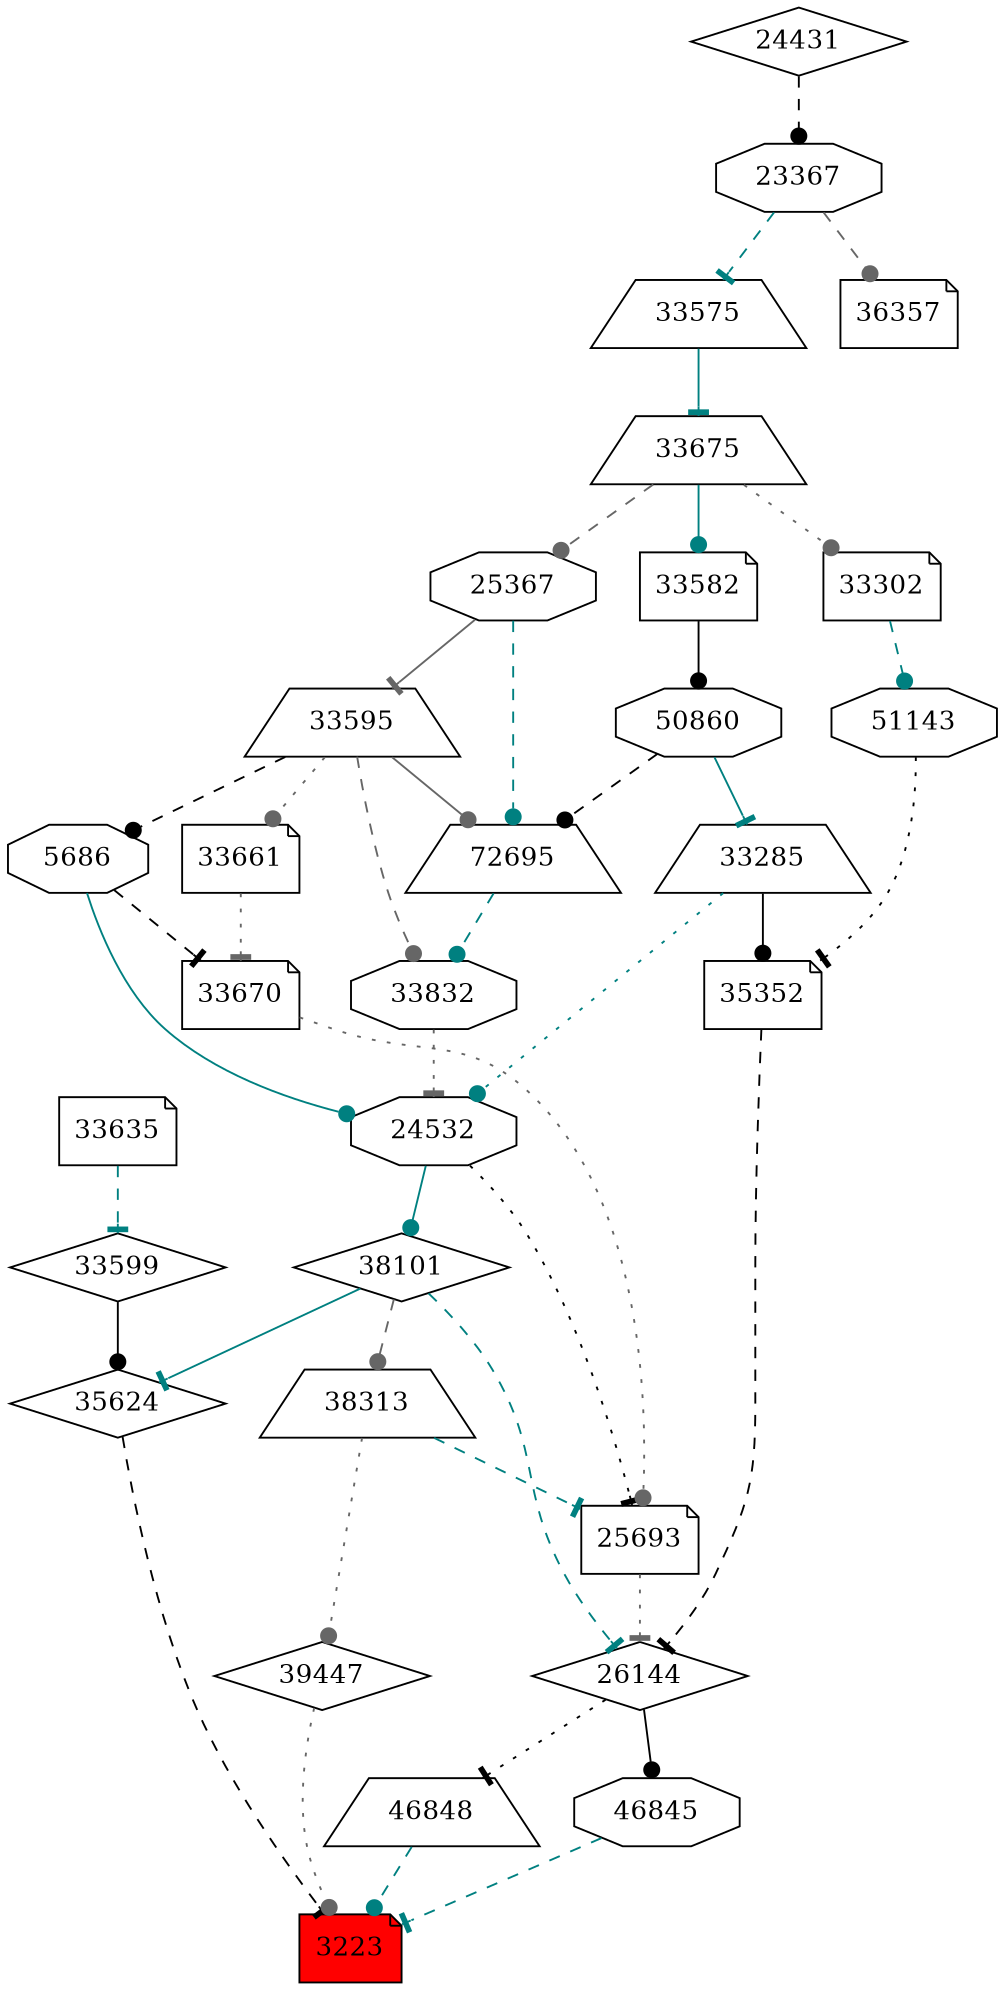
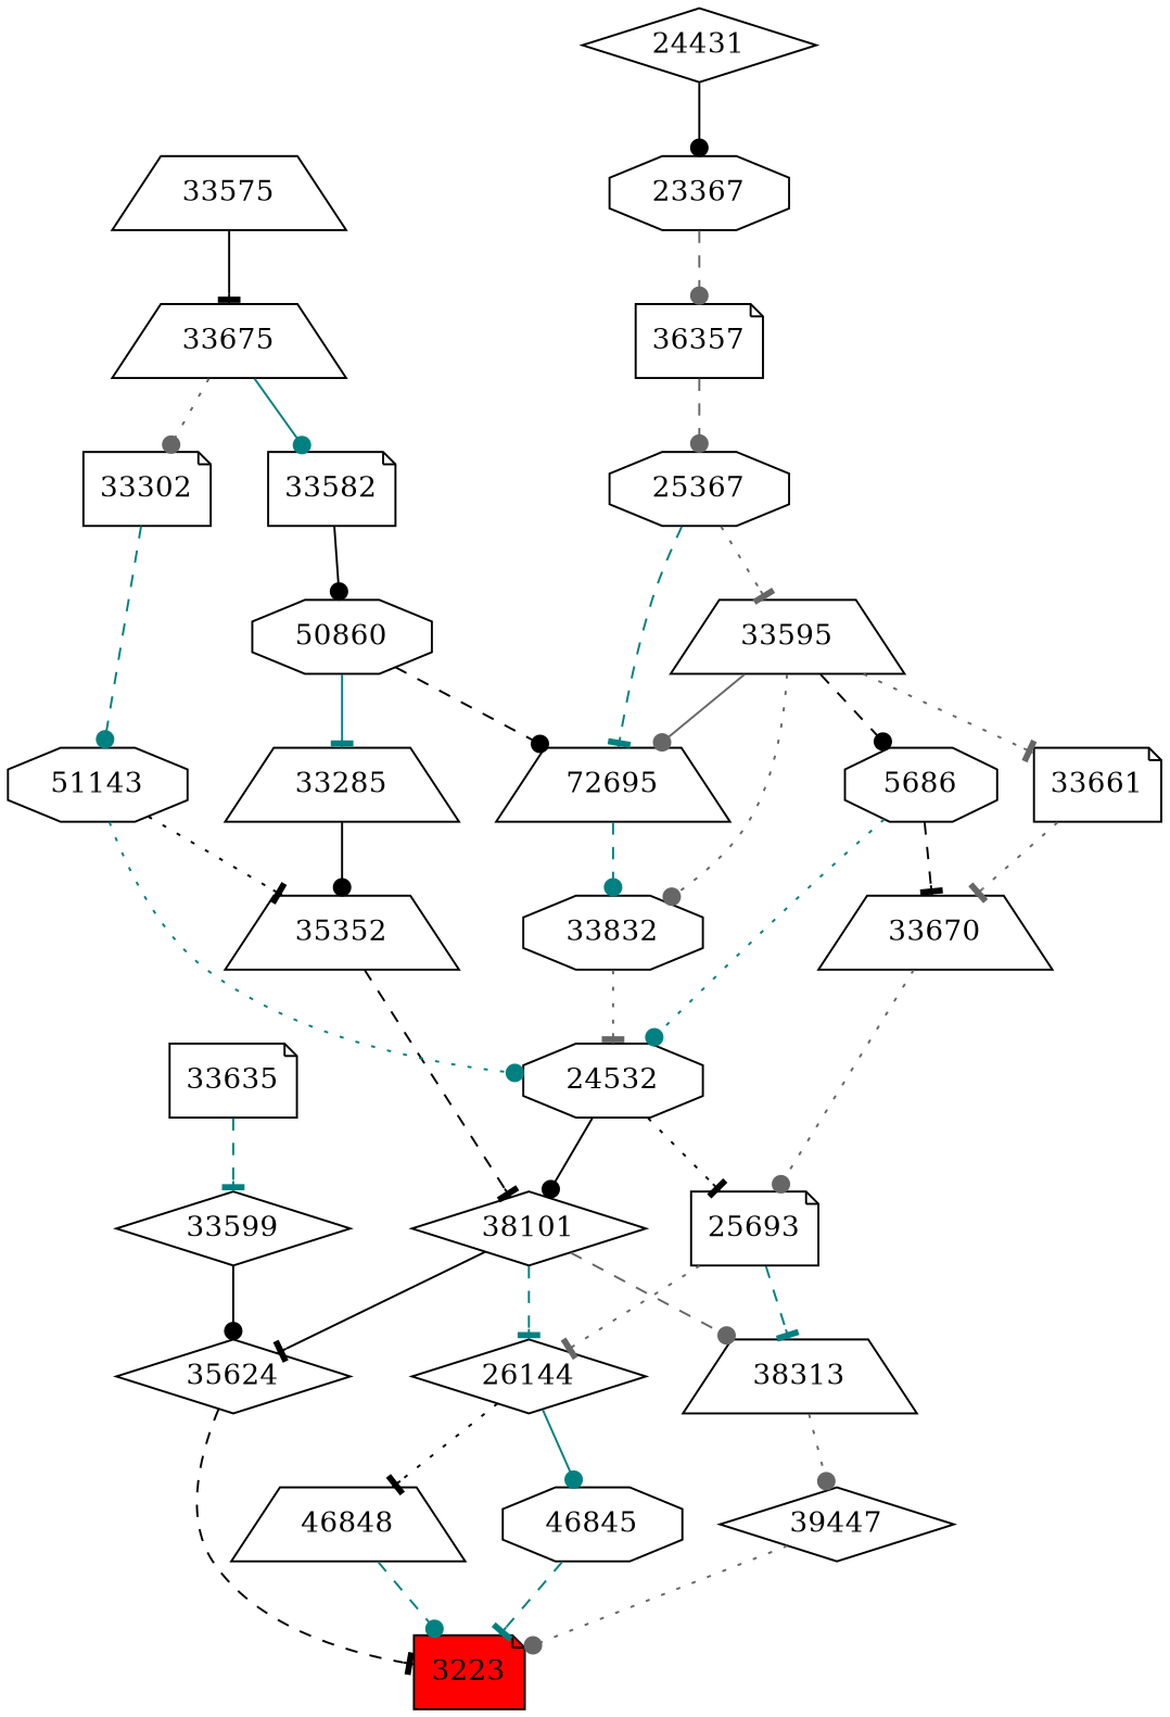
  strict digraph {
    node [shape=note]
    edge [arrowhead=dot color=teal style=dashed]
    n1 [fillcolor=red label=3223 style=filled]
    n2 [label=35624 shape=diamond]
    n3 [label=39447 shape=diamond]
    n4 [label=46848 shape=trapezium]
    n5 [label=46845 shape=octagon]
    n6 [label=33599 shape=diamond]
    n7 [label=38101 shape=diamond]
    n8 [label=38313 shape=trapezium]
    n9 [label=26144 shape=diamond]
    n10 [label=33635]
    n11 [label=24532 shape=octagon]
    n12 [label=25693]
-   n13 [label=35352]
+   n13 [label=35352 shape=trapezium]
    n14 [label=33595 shape=trapezium]
    n15 [label=5686 shape=octagon]
    n16 [label=33832 shape=octagon]
    n17 [label=33661]
    n18 [label=72695 shape=trapezium]
-   n19 [label=33670]
+   n19 [label=33670 shape=trapezium]
    n20 [label=33285 shape=trapezium]
    n21 [label=51143 shape=octagon]
    n22 [label=25367 shape=octagon]
    n23 [label=50860 shape=octagon]
    n24 [label=33302]
    n25 [label=36357]
    n26 [label=33582]
    n27 [label=33675 shape=trapezium]
    n28 [label=23367 shape=octagon]
    n29 [label=33575 shape=trapezium]
    n30 [label=24431 shape=diamond]
    n2 -> n1 [arrowhead=tee color=black]
    n3 -> n1 [color=gray40 style=dotted]
    n4 -> n1
    n5 -> n1 [arrowhead=tee]
    n6 -> n2 [color=black style=solid]
-   n7 -> n2 [arrowhead=tee style=solid]
+   n7 -> n2 [arrowhead=tee color=black style=solid]
    n7 -> n8 [color=gray40]
    n7 -> n9 [arrowhead=tee]
    n8 -> n3 [color=gray40 style=dotted]
    n9 -> n4 [arrowhead=tee color=black style=dotted]
-   n9 -> n5 [color=black style=solid]
+   n9 -> n5 [style=solid]
    n10 -> n6 [arrowhead=tee]
-   n11 -> n7 [style=solid]
+   n11 -> n7 [color=black style=solid]
    n11 -> n12 [arrowhead=tee color=black style=dotted]
-   n8 -> n12 [arrowhead=tee]
+   n12 -> n8 [arrowhead=tee]
    n12 -> n9 [arrowhead=tee color=gray40 style=dotted]
-   n13 -> n9 [arrowhead=tee color=black]
+   n13 -> n7 [arrowhead=tee color=black]
    n14 -> n15 [color=black]
-   n14 -> n16 [color=gray40]
-   n14 -> n17 [color=gray40 style=dotted]
+   n14 -> n16 [color=gray40 style=dotted]
+   n14 -> n17 [arrowhead=tee color=gray40 style=dotted]
    n14 -> n18 [color=gray40 style=solid]
-   n15 -> n11 [style=solid]
+   n15 -> n11 [style=dotted]
    n15 -> n19 [arrowhead=tee color=black]
    n16 -> n11 [arrowhead=tee color=gray40 style=dotted]
    n17 -> n19 [arrowhead=tee color=gray40 style=dotted]
    n18 -> n16
    n19 -> n12 [color=gray40 style=dotted]
-   n20 -> n11 [style=dotted]
+   n21 -> n11 [style=dotted]
    n20 -> n13 [color=black style=solid]
    n21 -> n13 [arrowhead=tee color=black style=dotted]
-   n22 -> n14 [arrowhead=tee color=gray40 style=solid]
-   n22 -> n18
+   n22 -> n14 [arrowhead=tee color=gray40 style=dotted]
+   n22 -> n18 [arrowhead=tee]
    n23 -> n18 [color=black]
    n23 -> n20 [arrowhead=tee style=solid]
    n24 -> n21
-   n27 -> n22 [color=gray40]
+   n25 -> n22 [color=gray40]
    n26 -> n23 [color=black style=solid]
    n27 -> n24 [color=gray40 style=dotted]
    n27 -> n26 [style=solid]
    n28 -> n25 [color=gray40]
-   n28 -> n29 [arrowhead=tee]
-   n29 -> n27 [arrowhead=tee style=solid]
-   n30 -> n28 [color=black]
+   n29 -> n27 [arrowhead=tee color=black style=solid]
+   n30 -> n28 [color=black style=solid]
  }
